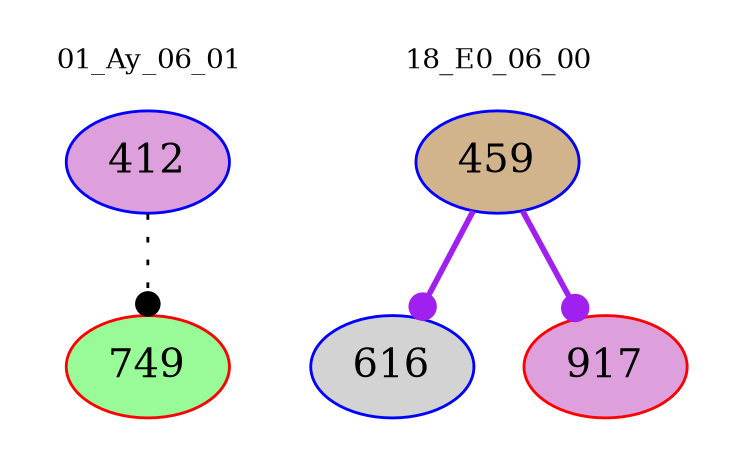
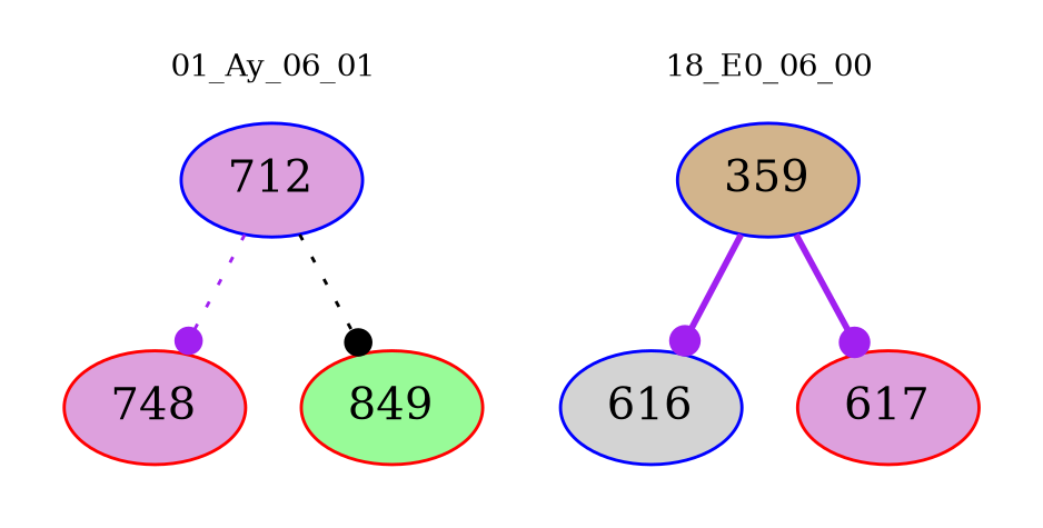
  digraph {
    node [color=blue fillcolor=plum style=filled]
    edge [arrowhead=dot color=purple style=dotted]
-   n1 [label=412]
-   n3 [color=red fillcolor=palegreen label=749]
-   n4 [fillcolor=tan label=459]
+   n1 [label=712]
+   n2 [color=red label=748]
+   n3 [color=red fillcolor=palegreen label=849]
+   n4 [fillcolor=tan label=359]
    n5 [fillcolor=lightgrey label=616]
-   n6 [color=red label=917]
+   n6 [color=red label=617]
    subgraph cluster_1 {
      color=white
      fontsize=10
      label="01_Ay_06_01"
      n1
+     n2
      n3
    }
    subgraph cluster_2 {
      color=white
      fontsize=10
      label="18_E0_06_00"
      n4
      n5
      n6
    }
+   n1 -> n2
    n1 -> n3 [color=black]
    n4 -> n5 [style=bold]
    n4 -> n6 [style=bold]
  }
